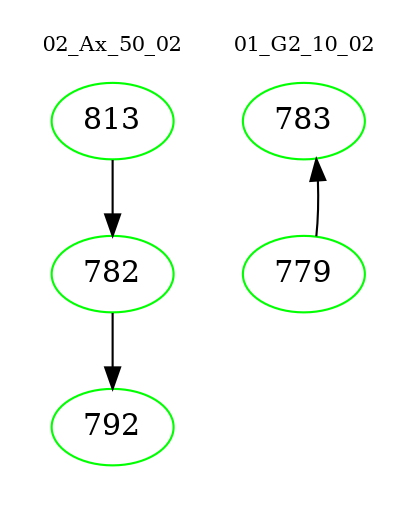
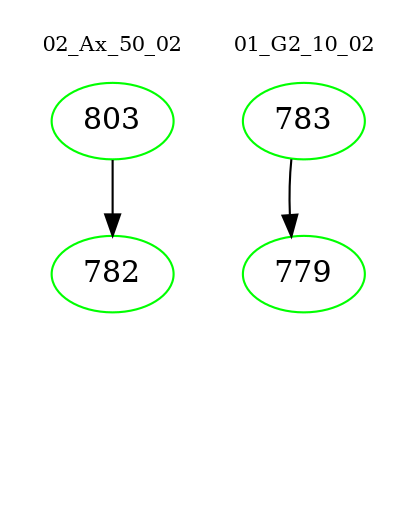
  digraph {
    node [color=green]
    edge [color=black]
-   n1 [label=813]
+   n1 [label=803]
    n2 [label=782]
-   n3 [label=792]
    n4 [label=783]
    n5 [label=779]
    subgraph cluster_1 {
      color=white
      fontsize=10
      label="02_Ax_50_02"
      n1
      n2
-     n3
    }
    subgraph cluster_2 {
      color=white
      fontsize=10
      label="01_G2_10_02"
      n4
      n5
    }
    n1 -> n2
-   n2 -> n3
-   n5 -> n4
+   n4 -> n5
  }
